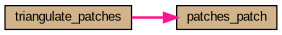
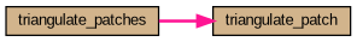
  digraph {
    rankdir=RL
    fontname="Liberation Sans"
    node [color=black fillcolor=tan fontname="Liberation Sans" fontsize=10 shape=record style=filled]
-   n1 [fontcolor=black height=0.2 label=patches_patch width=0.4]
+   n1 [fontcolor=black height=0.2 label=triangulate_patch width=0.4]
    n2 [height=0.2 label=triangulate_patches width=0.4]
    n1 -> n2 [color=deeppink dir=back fontname="Liberation Sans" fontsize=10 labelfontname=Helvetica labelfontsize=10 style=bold]
  }
